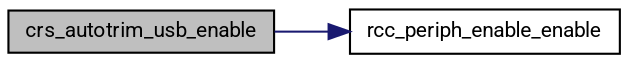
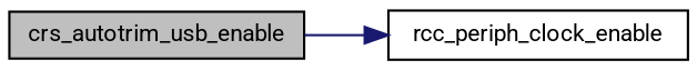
  digraph {
    rankdir=LR
    fontname=Roboto
    node [color=black fontname=Roboto fontsize=10 shape=record style=filled]
    n1 [fillcolor=grey75 fontcolor=black height=0.2 label=crs_autotrim_usb_enable width=0.4]
-   n2 [fillcolor=white height=0.2 label=rcc_periph_enable_enable width=0.4]
+   n2 [fillcolor=white height=0.2 label=rcc_periph_clock_enable width=0.4]
    n1 -> n2 [color=midnightblue fontname=Roboto fontsize=10 labelfontname=Helvetica labelfontsize=10 style=solid]
  }
